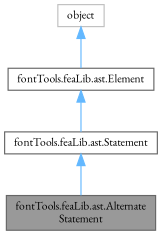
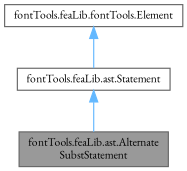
  digraph {
    fontname="EB Garamond"
    node [color=gray40 fillcolor=white fontname="EB Garamond" fontsize=10 shape=box style=filled]
    edge [color=steelblue1 dir=back fontname="EB Garamond" fontsize=10 labelfontname=Helvetica labelfontsize=10 style=solid]
-   n1 [fillcolor=grey60 fontcolor=black height=0.2 label="fontTools.feaLib.ast.Alternate\lStatement" width=0.4]
+   n1 [fillcolor=grey60 fontcolor=black height=0.2 label="fontTools.feaLib.ast.Alternate\lSubstStatement" width=0.4]
    n2 [height=0.2 label="fontTools.feaLib.ast.Statement" width=0.4]
-   n3 [height=0.2 label="fontTools.feaLib.ast.Element" width=0.4]
-   n4 [color=grey75 height=0.2 label=object width=0.4]
+   n3 [height=0.2 label="fontTools.feaLib.fontTools.Element" width=0.4]
    n2 -> n1
    n3 -> n2
-   n4 -> n3
  }
